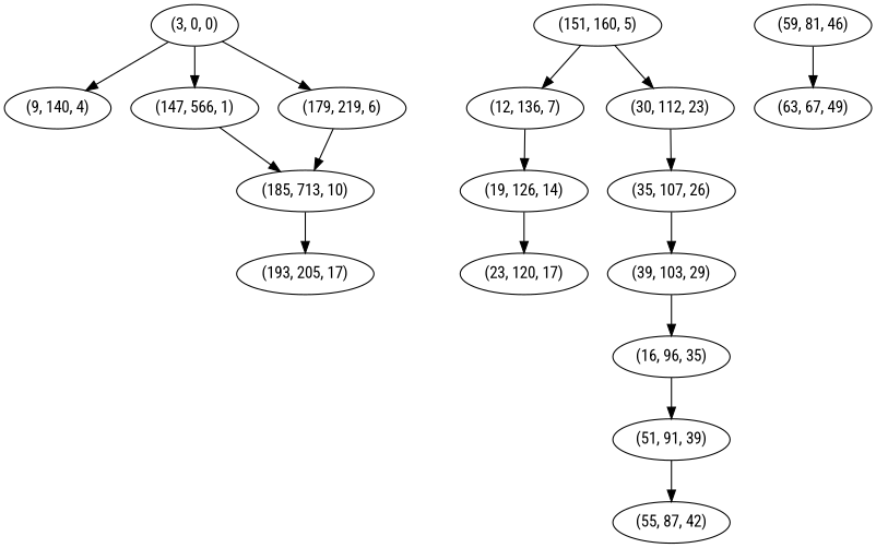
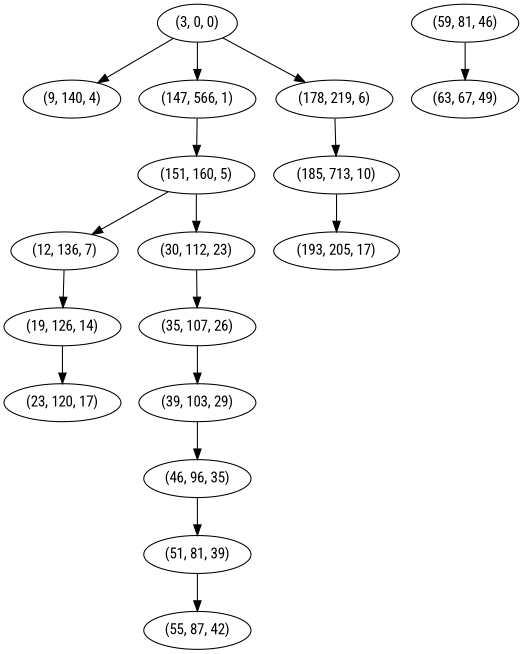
  digraph {
    fontname="Roboto Condensed"
    node [fontname="Roboto Condensed"]
    edge [fontname="Roboto Condensed"]
    n1 [label="(3, 0, 0)"]
    "(9, 140, 4)"
    n3 [label="(147, 566, 1)"]
-   "(178, 219, 6)" [label="(179, 219, 6)"]
+   "(178, 219, 6)"
    "(151, 160, 5)"
    n6 [label="(185, 713, 10)"]
    "(12, 136, 7)"
    "(19, 126, 14)"
    "(23, 120, 17)"
    "(30, 112, 23)"
    "(35, 107, 26)"
    "(39, 103, 29)"
-   "(46, 96, 35)" [label="(16, 96, 35)"]
-   "(51, 91, 39)"
+   "(46, 96, 35)"
+   "(51, 91, 39)" [label="(51, 81, 39)"]
    "(55, 87, 42)"
    n16 [label="(63, 67, 49)"]
    "(59, 81, 46)"
    "(193, 205, 17)"
    n1 -> "(9, 140, 4)"
    n1 -> n3
    n1 -> "(178, 219, 6)"
-   n3 -> n6
+   n3 -> "(151, 160, 5)"
    "(178, 219, 6)" -> n6
    "(151, 160, 5)" -> "(12, 136, 7)"
    "(151, 160, 5)" -> "(30, 112, 23)"
    n6 -> "(193, 205, 17)"
    "(12, 136, 7)" -> "(19, 126, 14)"
    "(19, 126, 14)" -> "(23, 120, 17)"
    "(30, 112, 23)" -> "(35, 107, 26)"
    "(35, 107, 26)" -> "(39, 103, 29)"
    "(39, 103, 29)" -> "(46, 96, 35)"
    "(46, 96, 35)" -> "(51, 91, 39)"
    "(51, 91, 39)" -> "(55, 87, 42)"
    "(59, 81, 46)" -> n16
  }
